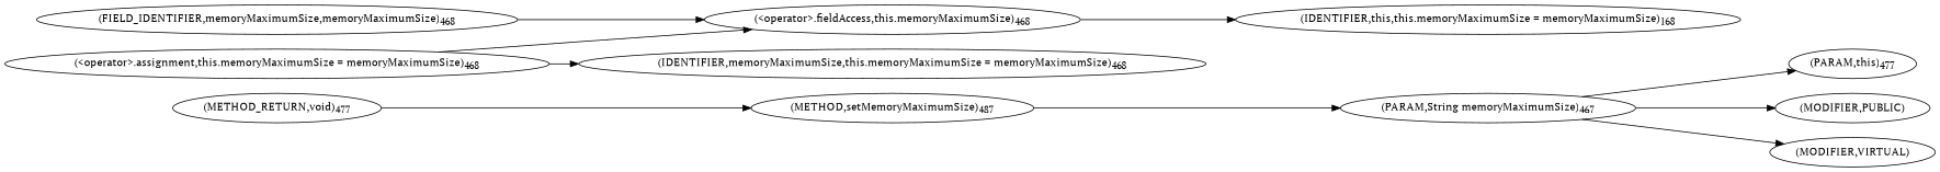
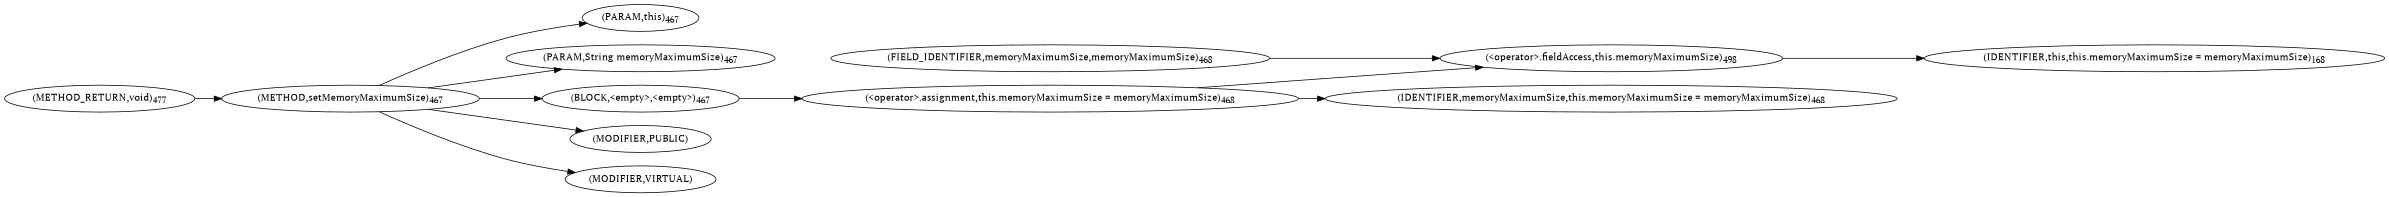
  digraph {
    fontname="PT Serif"
    rankdir=LR
    node [fontname="PT Serif"]
    edge [fontname="PT Serif"]
-   n1 [label=<(METHOD,setMemoryMaximumSize)<SUB>487</SUB>>]
-   n2 [label=<(PARAM,this)<SUB>477</SUB>>]
+   n1 [label=<(METHOD,setMemoryMaximumSize)<SUB>467</SUB>>]
+   n2 [label=<(PARAM,this)<SUB>467</SUB>>]
    n3 [label=<(PARAM,String memoryMaximumSize)<SUB>467</SUB>>]
+   n4 [label=<(BLOCK,&lt;empty&gt;,&lt;empty&gt;)<SUB>467</SUB>>]
    n5 [label=<(MODIFIER,PUBLIC)>]
    n6 [label=<(MODIFIER,VIRTUAL)>]
    n7 [label=<(&lt;operator&gt;.assignment,this.memoryMaximumSize = memoryMaximumSize)<SUB>468</SUB>>]
    n8 [label=<(METHOD_RETURN,void)<SUB>477</SUB>>]
-   n9 [label=<(&lt;operator&gt;.fieldAccess,this.memoryMaximumSize)<SUB>468</SUB>>]
+   n9 [label=<(&lt;operator&gt;.fieldAccess,this.memoryMaximumSize)<SUB>498</SUB>>]
    n10 [label=<(IDENTIFIER,memoryMaximumSize,this.memoryMaximumSize = memoryMaximumSize)<SUB>468</SUB>>]
    n11 [label=<(IDENTIFIER,this,this.memoryMaximumSize = memoryMaximumSize)<SUB>168</SUB>>]
    n12 [label=<(FIELD_IDENTIFIER,memoryMaximumSize,memoryMaximumSize)<SUB>468</SUB>>]
-   n3 -> n2
+   n1 -> n2
    n1 -> n3
-   n3 -> n5
-   n3 -> n6
+   n1 -> n4
+   n1 -> n5
+   n1 -> n6
+   n4 -> n7
    n7 -> n9
    n7 -> n10
    n8 -> n1
    n9 -> n11
    n12 -> n9
  }
